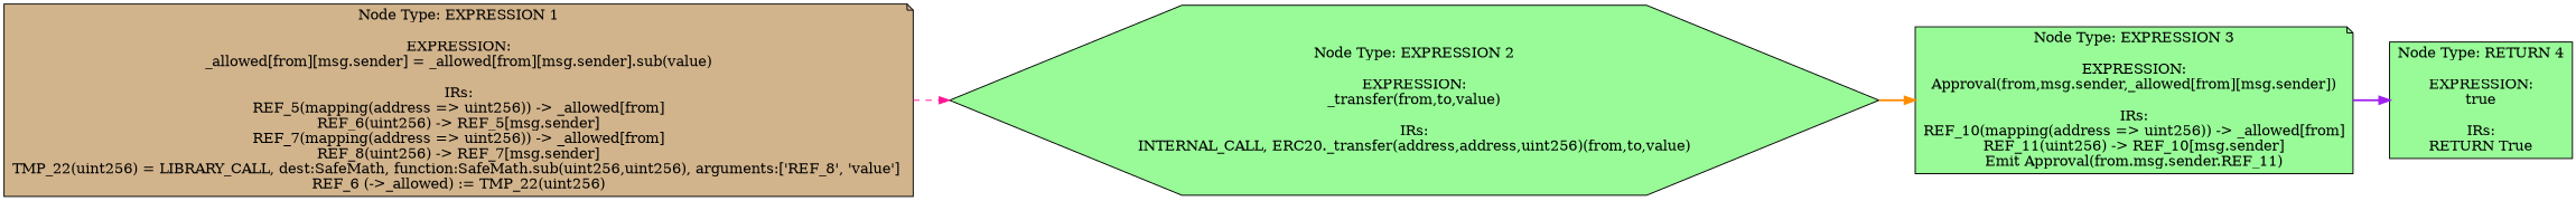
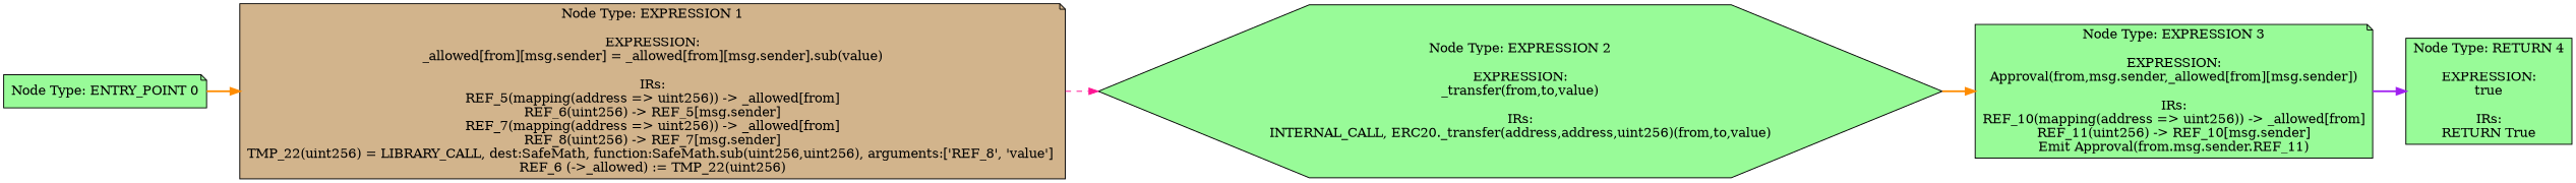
  digraph {
    rankdir=LR
    node [style=filled fillcolor=palegreen shape=note]
    edge [color=darkorange style=bold]
+   n1 [label="Node Type: ENTRY_POINT 0\n"]
    n2 [label="Node Type: EXPRESSION 1\n\nEXPRESSION:\n_allowed[from][msg.sender] = _allowed[from][msg.sender].sub(value)\n\nIRs:\nREF_5(mapping(address => uint256)) -> _allowed[from]\nREF_6(uint256) -> REF_5[msg.sender]\nREF_7(mapping(address => uint256)) -> _allowed[from]\nREF_8(uint256) -> REF_7[msg.sender]\nTMP_22(uint256) = LIBRARY_CALL, dest:SafeMath, function:SafeMath.sub(uint256,uint256), arguments:['REF_8', 'value'] \nREF_6 (->_allowed) := TMP_22(uint256)" fillcolor=tan]
    n3 [label="Node Type: EXPRESSION 2\n\nEXPRESSION:\n_transfer(from,to,value)\n\nIRs:\nINTERNAL_CALL, ERC20._transfer(address,address,uint256)(from,to,value)" shape=hexagon]
    n4 [label="Node Type: EXPRESSION 3\n\nEXPRESSION:\nApproval(from,msg.sender,_allowed[from][msg.sender])\n\nIRs:\nREF_10(mapping(address => uint256)) -> _allowed[from]\nREF_11(uint256) -> REF_10[msg.sender]\nEmit Approval(from.msg.sender.REF_11)"]
    n5 [label="Node Type: RETURN 4\n\nEXPRESSION:\ntrue\n\nIRs:\nRETURN True" shape=box]
+   n1 -> n2
    n2 -> n3 [color=deeppink style=dashed]
    n3 -> n4
    n4 -> n5 [color=purple]
  }
